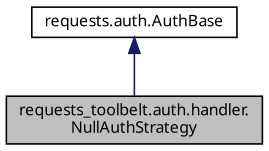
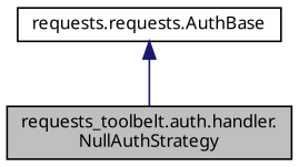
  digraph {
    fontname="Noto Sans"
    node [color=black fontname="Noto Sans" fontsize=10 shape=record style=filled]
    n1 [fillcolor=grey75 fontcolor=black height=0.2 label="requests_toolbelt.auth.handler.\lNullAuthStrategy" width=0.4]
-   n2 [fillcolor=white height=0.2 label="requests.auth.AuthBase" width=0.4]
+   n2 [fillcolor=white height=0.2 label="requests.requests.AuthBase" width=0.4]
    n2 -> n1 [color=midnightblue dir=back fontname="Noto Sans" fontsize=10 labelfontname=Helvetica labelfontsize=10 style=solid]
  }
